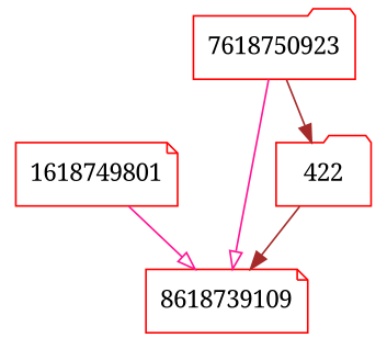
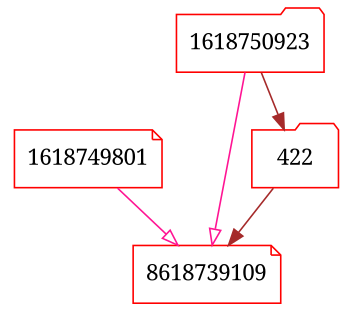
  strict digraph {
    fontname="Noto Serif"
    node [color=red fontname="Noto Serif" shape=note]
    edge [arrowhead=onormal color=deeppink fontname="Noto Serif"]
    n1 [label=8618739109]
    1618749801
-   1618750923 [shape=folder label=7618750923]
+   1618750923 [shape=folder]
    422 [shape=folder]
    1618749801 -> n1
    1618750923 -> n1
    1618750923 -> 422 [arrowhead=normal color=brown]
    422 -> n1 [arrowhead=normal color=brown]
  }
